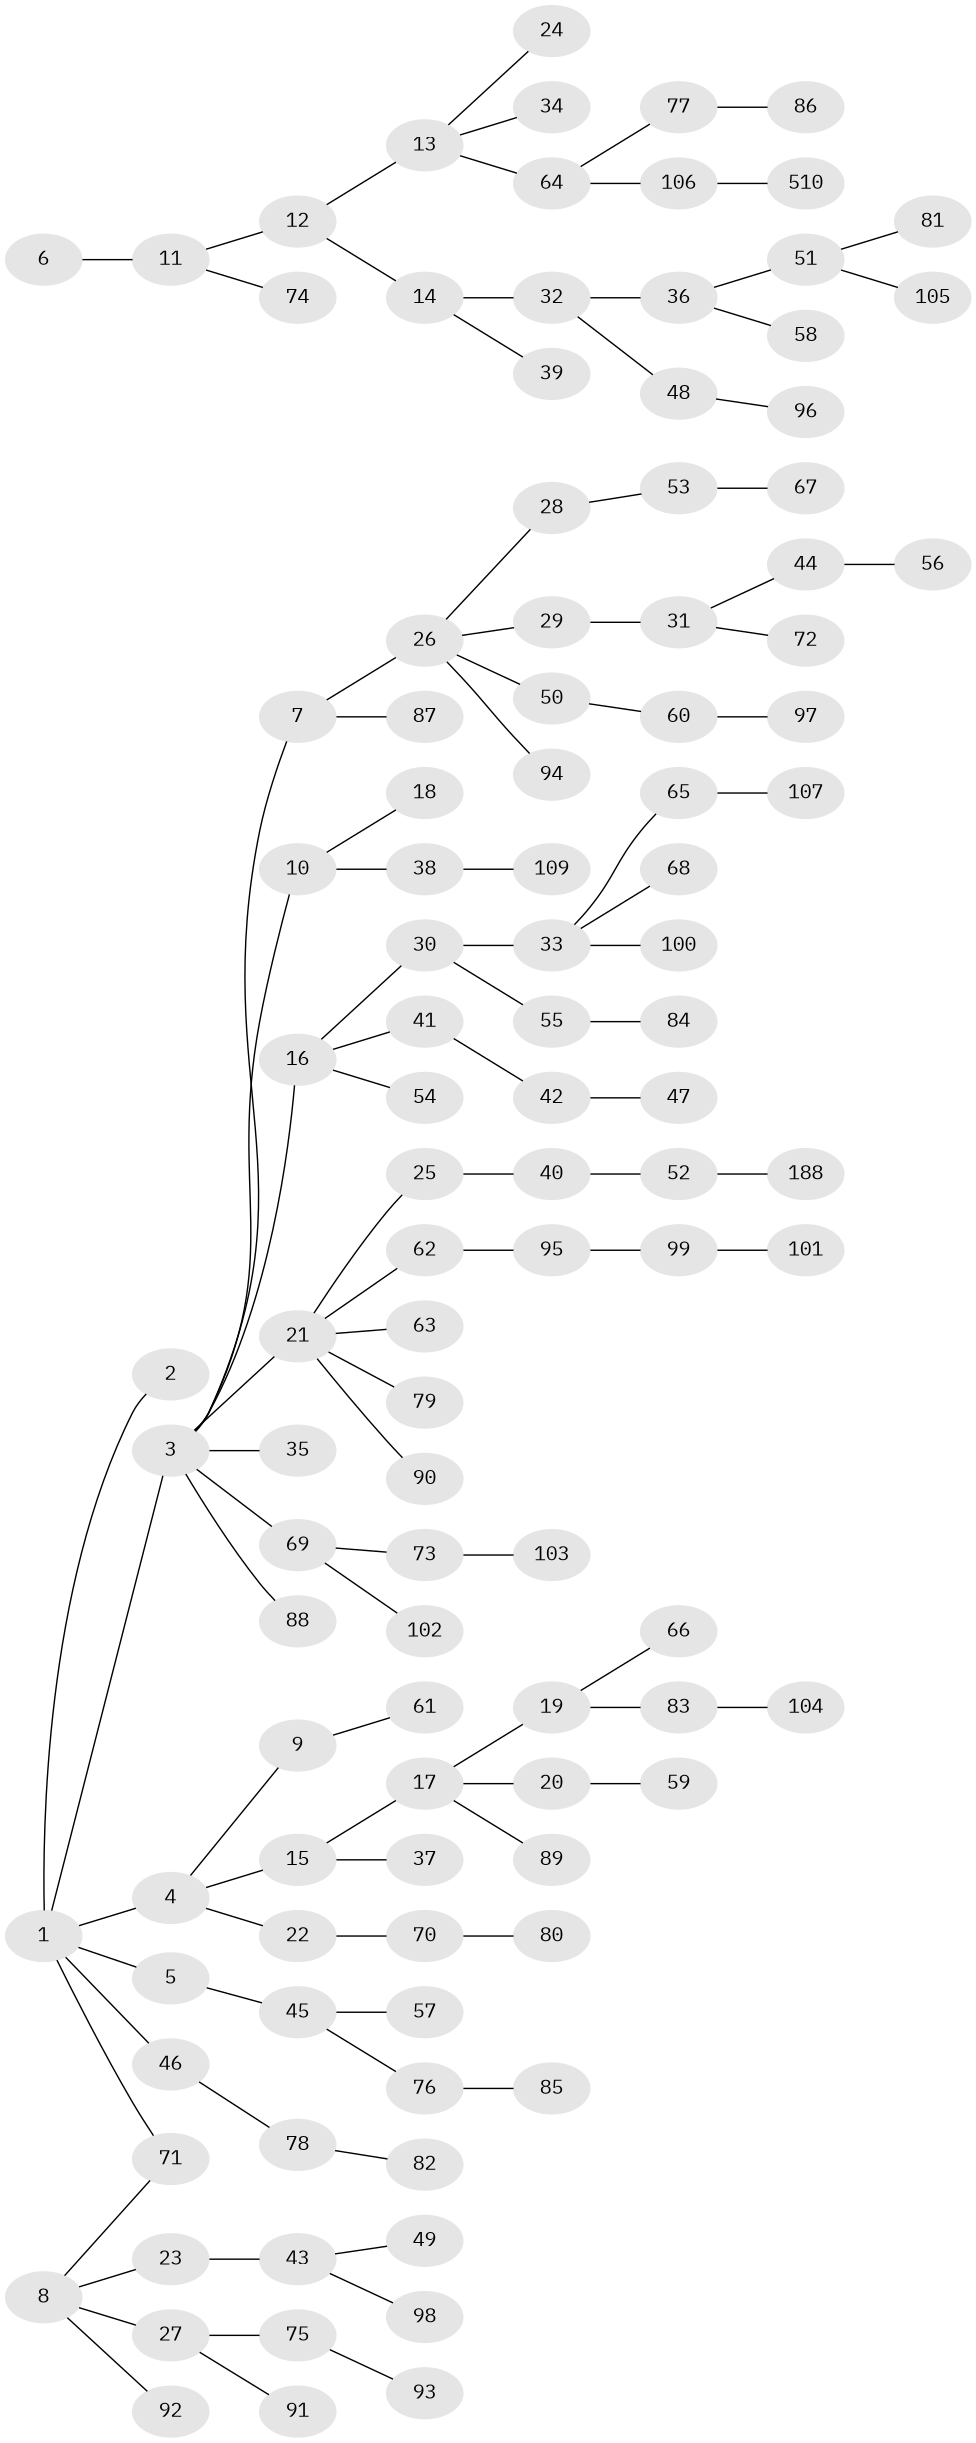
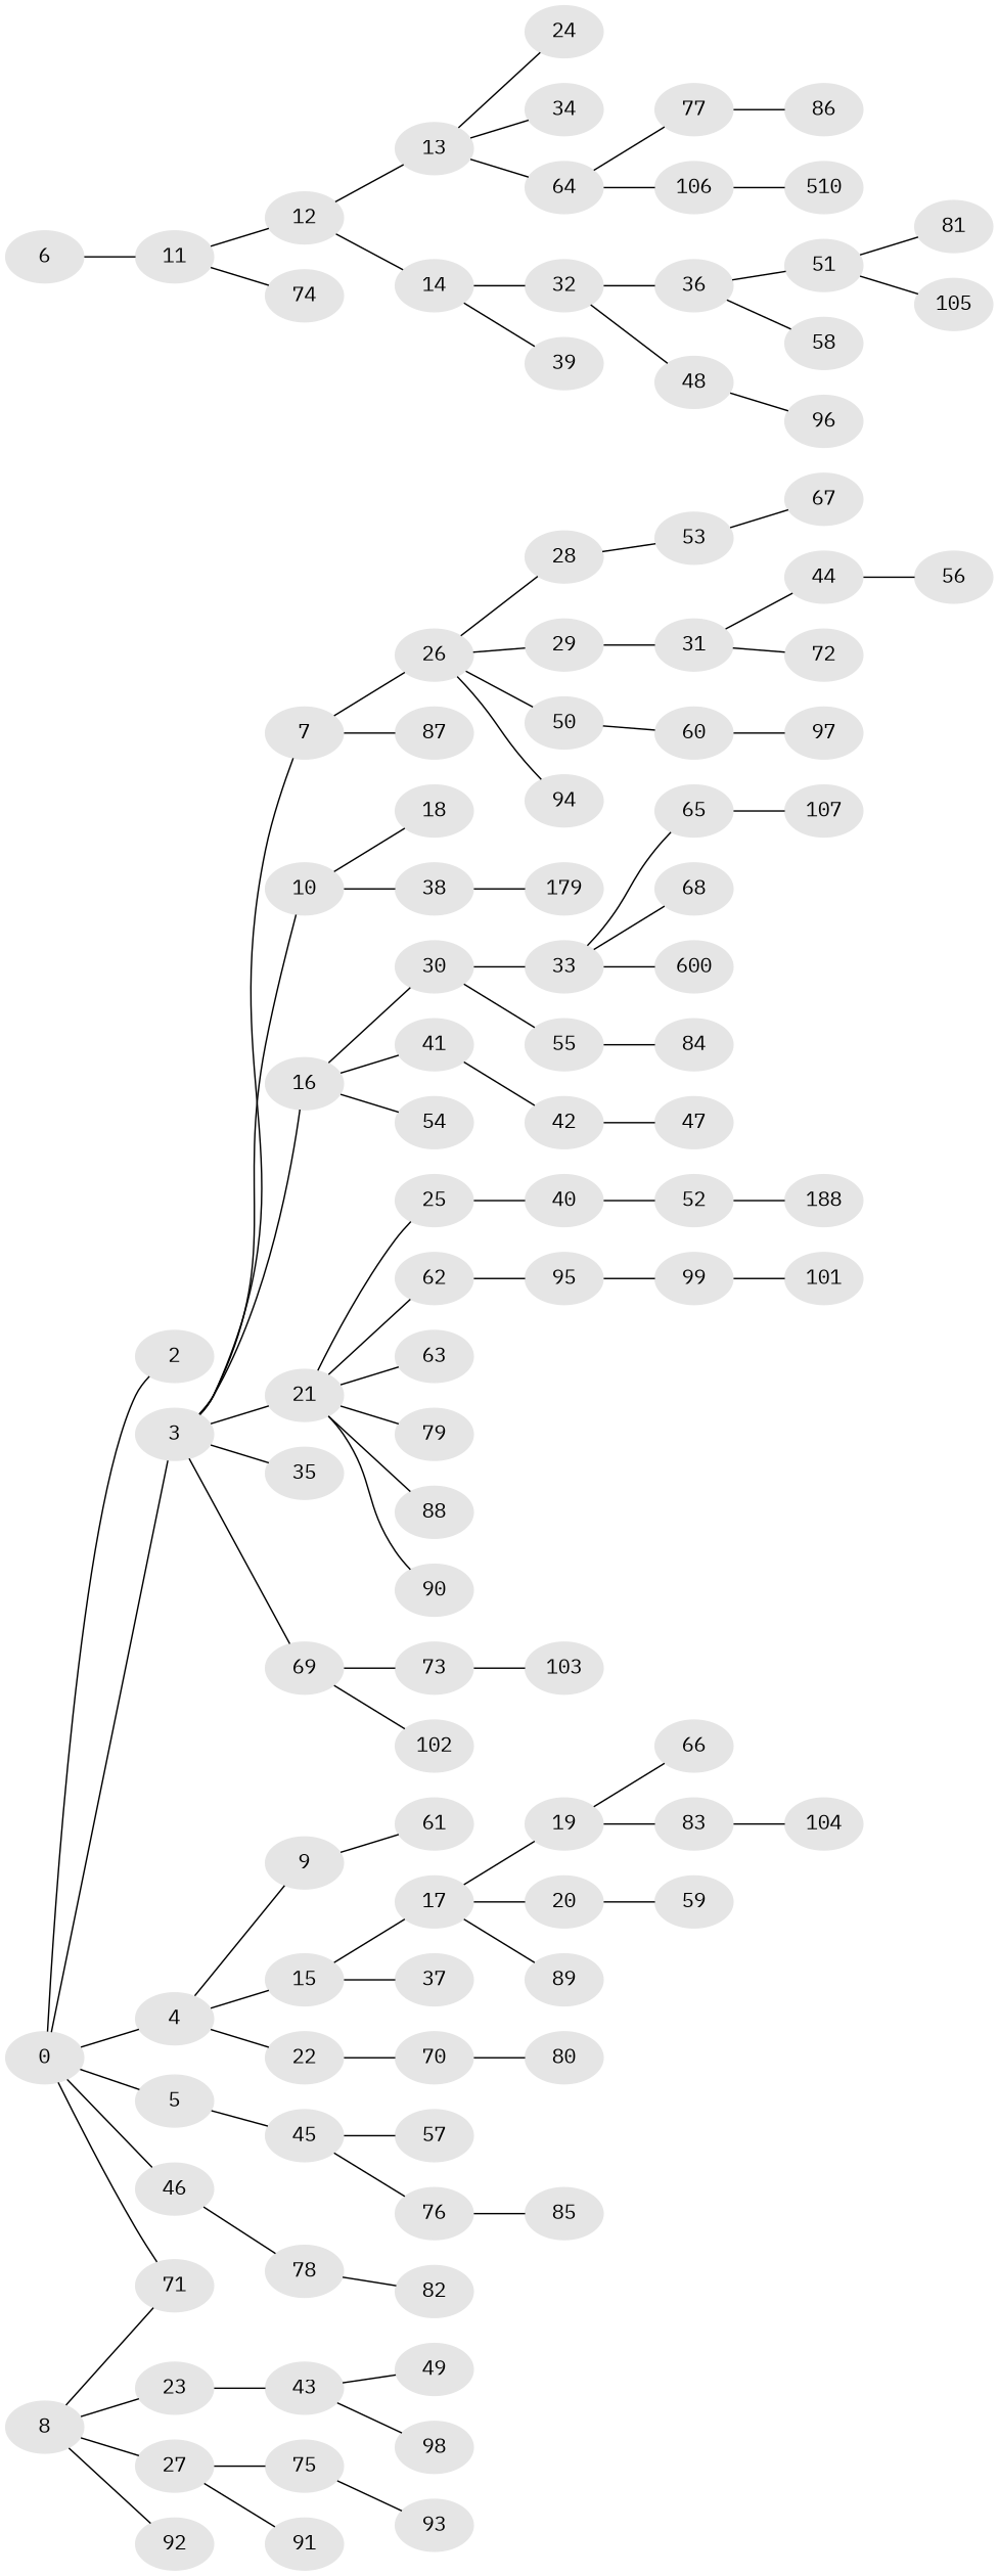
  graph {
    fontname="IBM Plex Mono"
    rankdir=LR
    node [color=gray90 fontname="IBM Plex Mono" style=filled]
    edge [fontname="IBM Plex Mono"]
-   1
+   1 [label=0]
    2
    3
    4
    5
    46
    71
    7
    10
    16
    21
    35
    69
    9
    15
    22
    45
    8
    23
    27
    92
    78
    26
    87
    18
    38
    30
    41
    54
    25
    62
    63
    79
    88
    90
    73
    102
    61
    17
    37
    70
    6
    11
    57
    76
    12
    74
    28
    29
    50
    94
    43
    75
    91
-   109
+   109 [label=179]
    13
    14
    24
    34
    64
    32
    39
    77
    106
    36
    48
    19
    20
    89
    33
    55
    42
    66
    83
    59
    104
    40
    95
    80
    49
    98
    52
    53
    31
    60
    93
    67
    44
    72
    65
    68
-   100
+   100 [label=600]
    84
    56
    51
    58
    96
    107
    81
    105
    n101 [label=188]
    47
    85
    82
    97
    99
    86
    n108 [label=510]
    103
    101
    1 -- 2
    1 -- 3
    1 -- 4
    1 -- 5
    1 -- 46
    1 -- 71
    3 -- 7
    3 -- 10
    3 -- 16
    3 -- 21
    3 -- 35
    3 -- 69
    4 -- 9
    4 -- 15
    4 -- 22
    5 -- 45
    46 -- 78
    7 -- 26
    7 -- 87
    10 -- 18
    10 -- 38
    16 -- 30
    16 -- 41
    16 -- 54
    21 -- 25
    21 -- 62
    21 -- 63
    21 -- 79
-   3 -- 88
+   21 -- 88
    21 -- 90
    69 -- 73
    69 -- 102
    9 -- 61
    15 -- 17
    15 -- 37
    22 -- 70
    45 -- 57
    45 -- 76
    8 -- 71
    8 -- 23
    8 -- 27
    8 -- 92
    23 -- 43
    27 -- 75
    27 -- 91
    78 -- 82
    26 -- 28
    26 -- 29
    26 -- 50
    26 -- 94
    38 -- 109
    30 -- 33
    30 -- 55
    41 -- 42
    25 -- 40
    62 -- 95
    73 -- 103
    17 -- 19
    17 -- 20
    17 -- 89
    70 -- 80
    6 -- 11
    11 -- 12
    11 -- 74
    76 -- 85
    12 -- 13
    12 -- 14
    28 -- 53
    29 -- 31
    50 -- 60
    43 -- 49
    43 -- 98
    75 -- 93
    13 -- 24
    13 -- 34
    13 -- 64
    14 -- 32
    14 -- 39
    64 -- 77
    64 -- 106
    32 -- 36
    32 -- 48
    77 -- 86
    106 -- n108
    36 -- 51
    36 -- 58
    48 -- 96
    19 -- 66
    19 -- 83
    20 -- 59
    33 -- 65
    33 -- 68
    33 -- 100
    55 -- 84
    42 -- 47
    83 -- 104
    40 -- 52
    95 -- 99
    52 -- n101
    53 -- 67
    31 -- 44
    31 -- 72
    60 -- 97
    44 -- 56
    65 -- 107
    51 -- 81
    51 -- 105
    99 -- 101
  }
